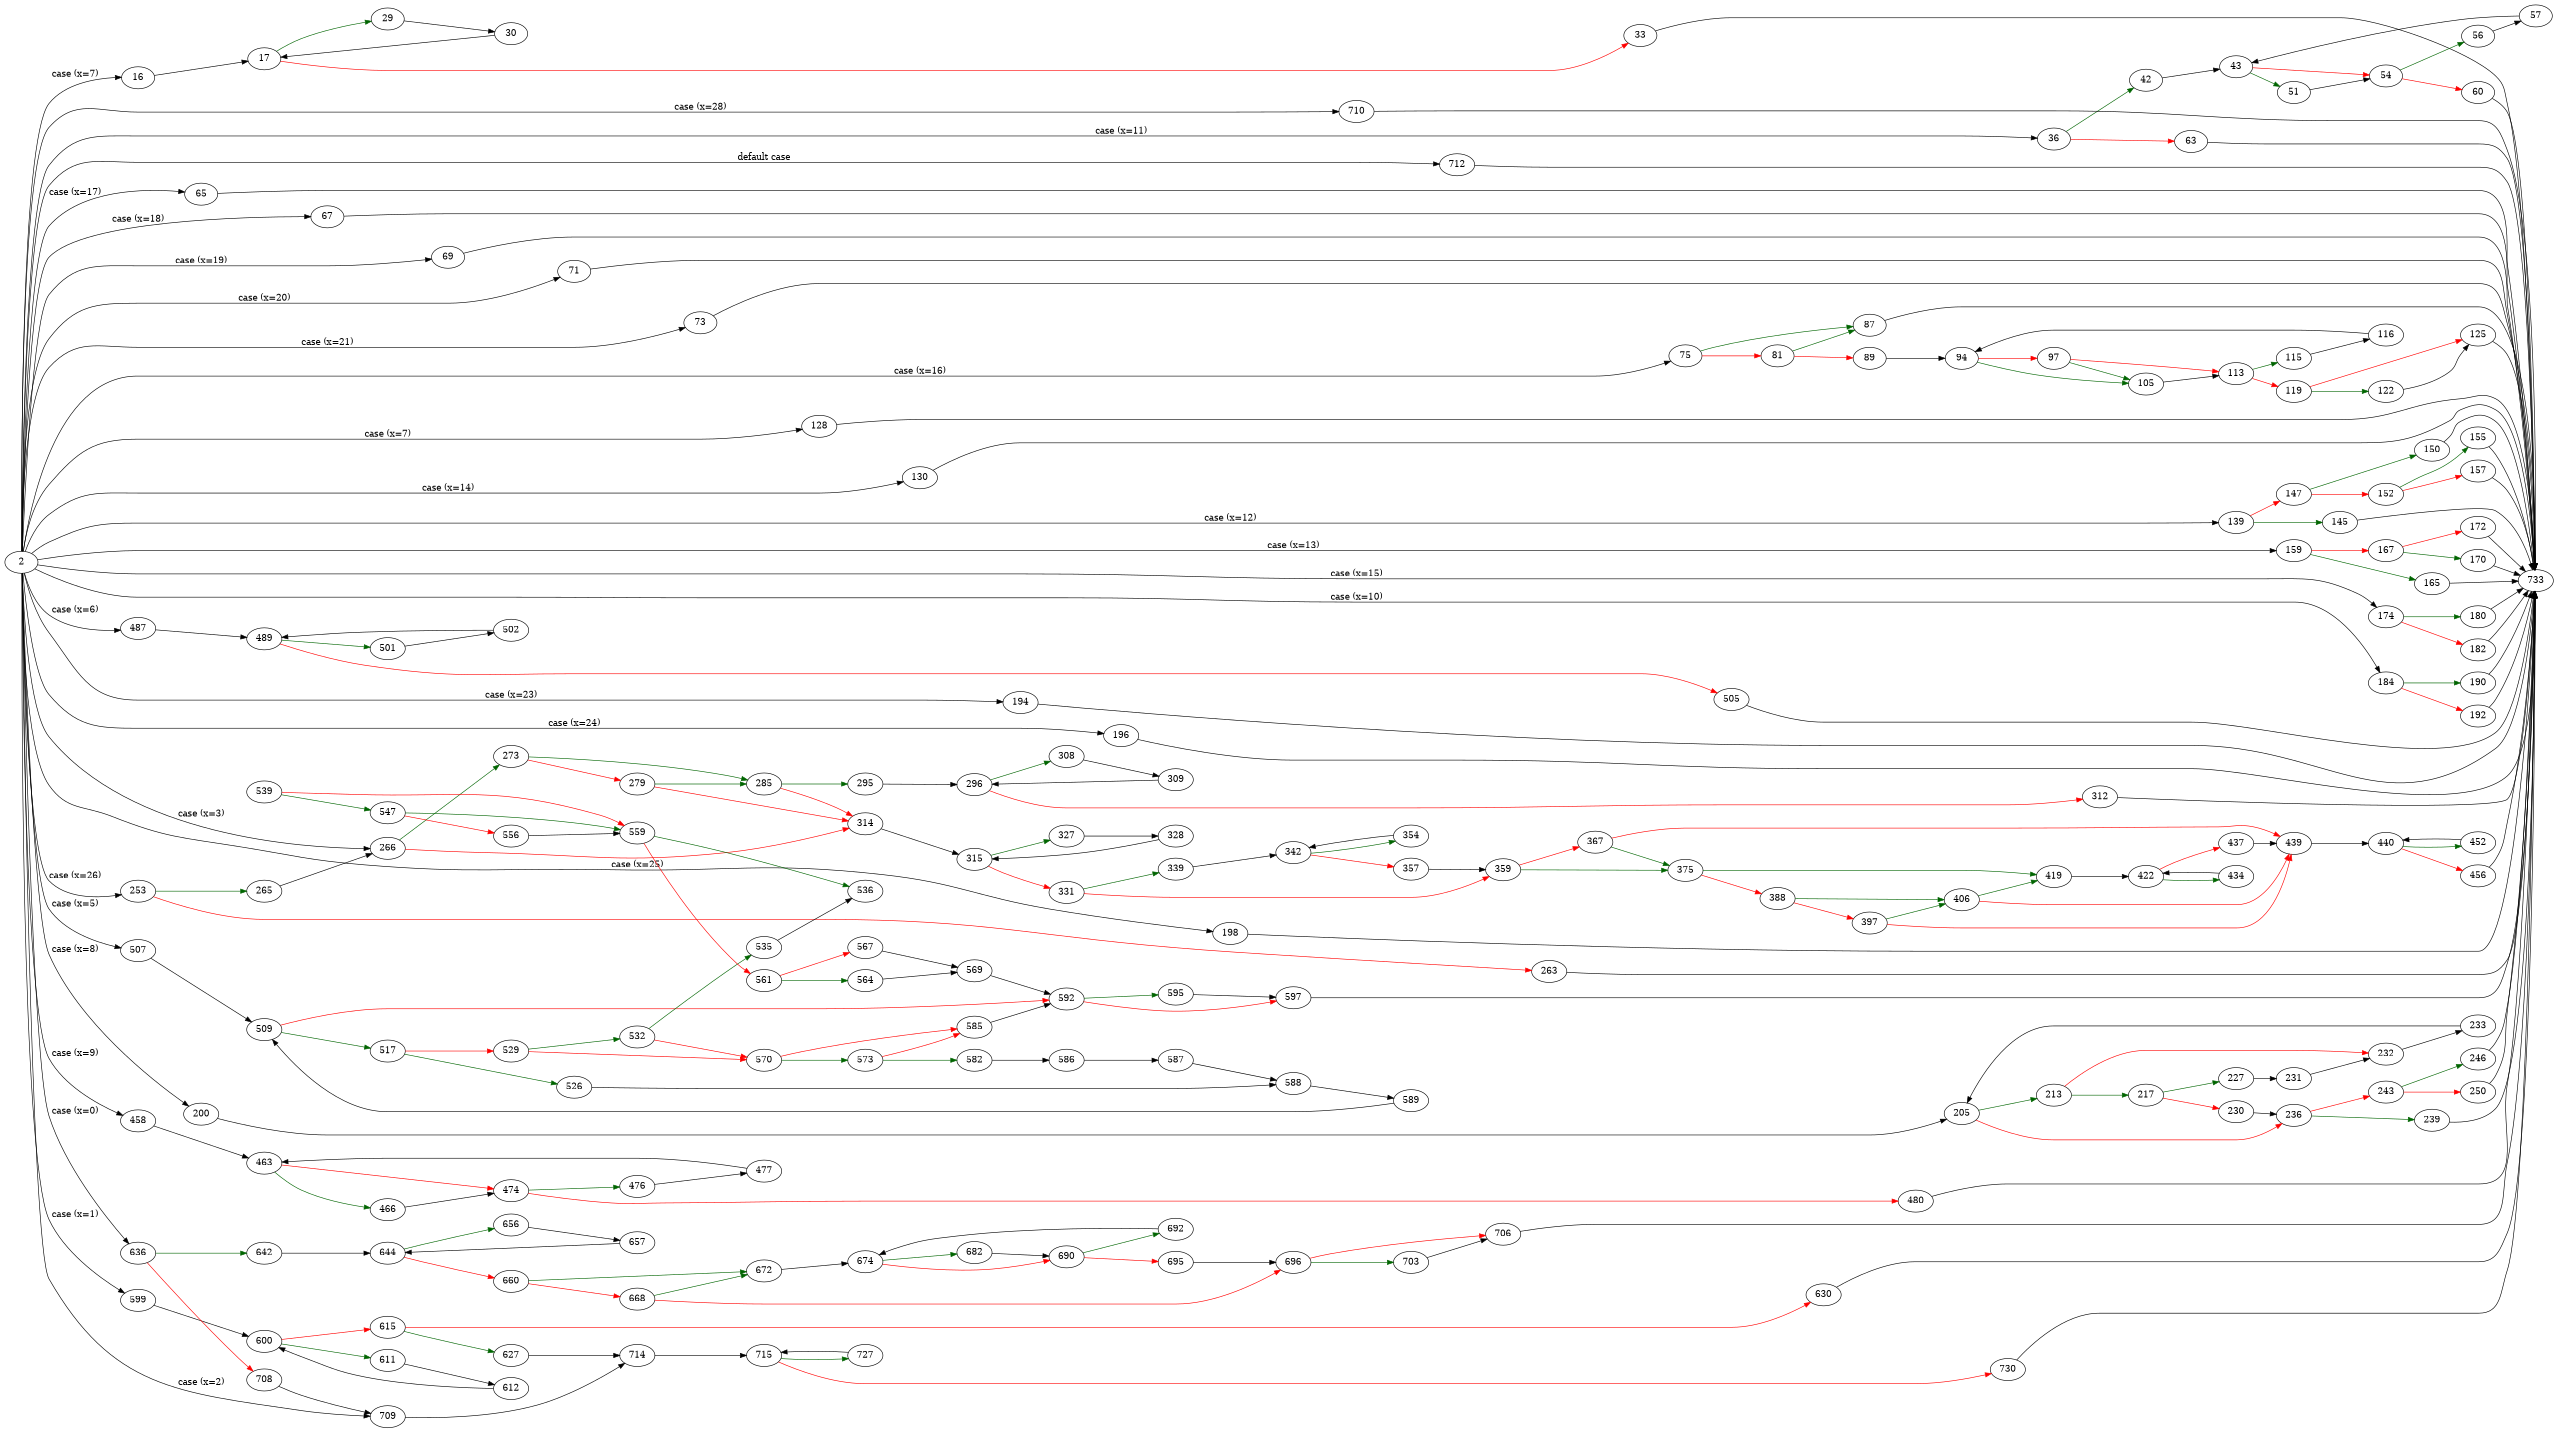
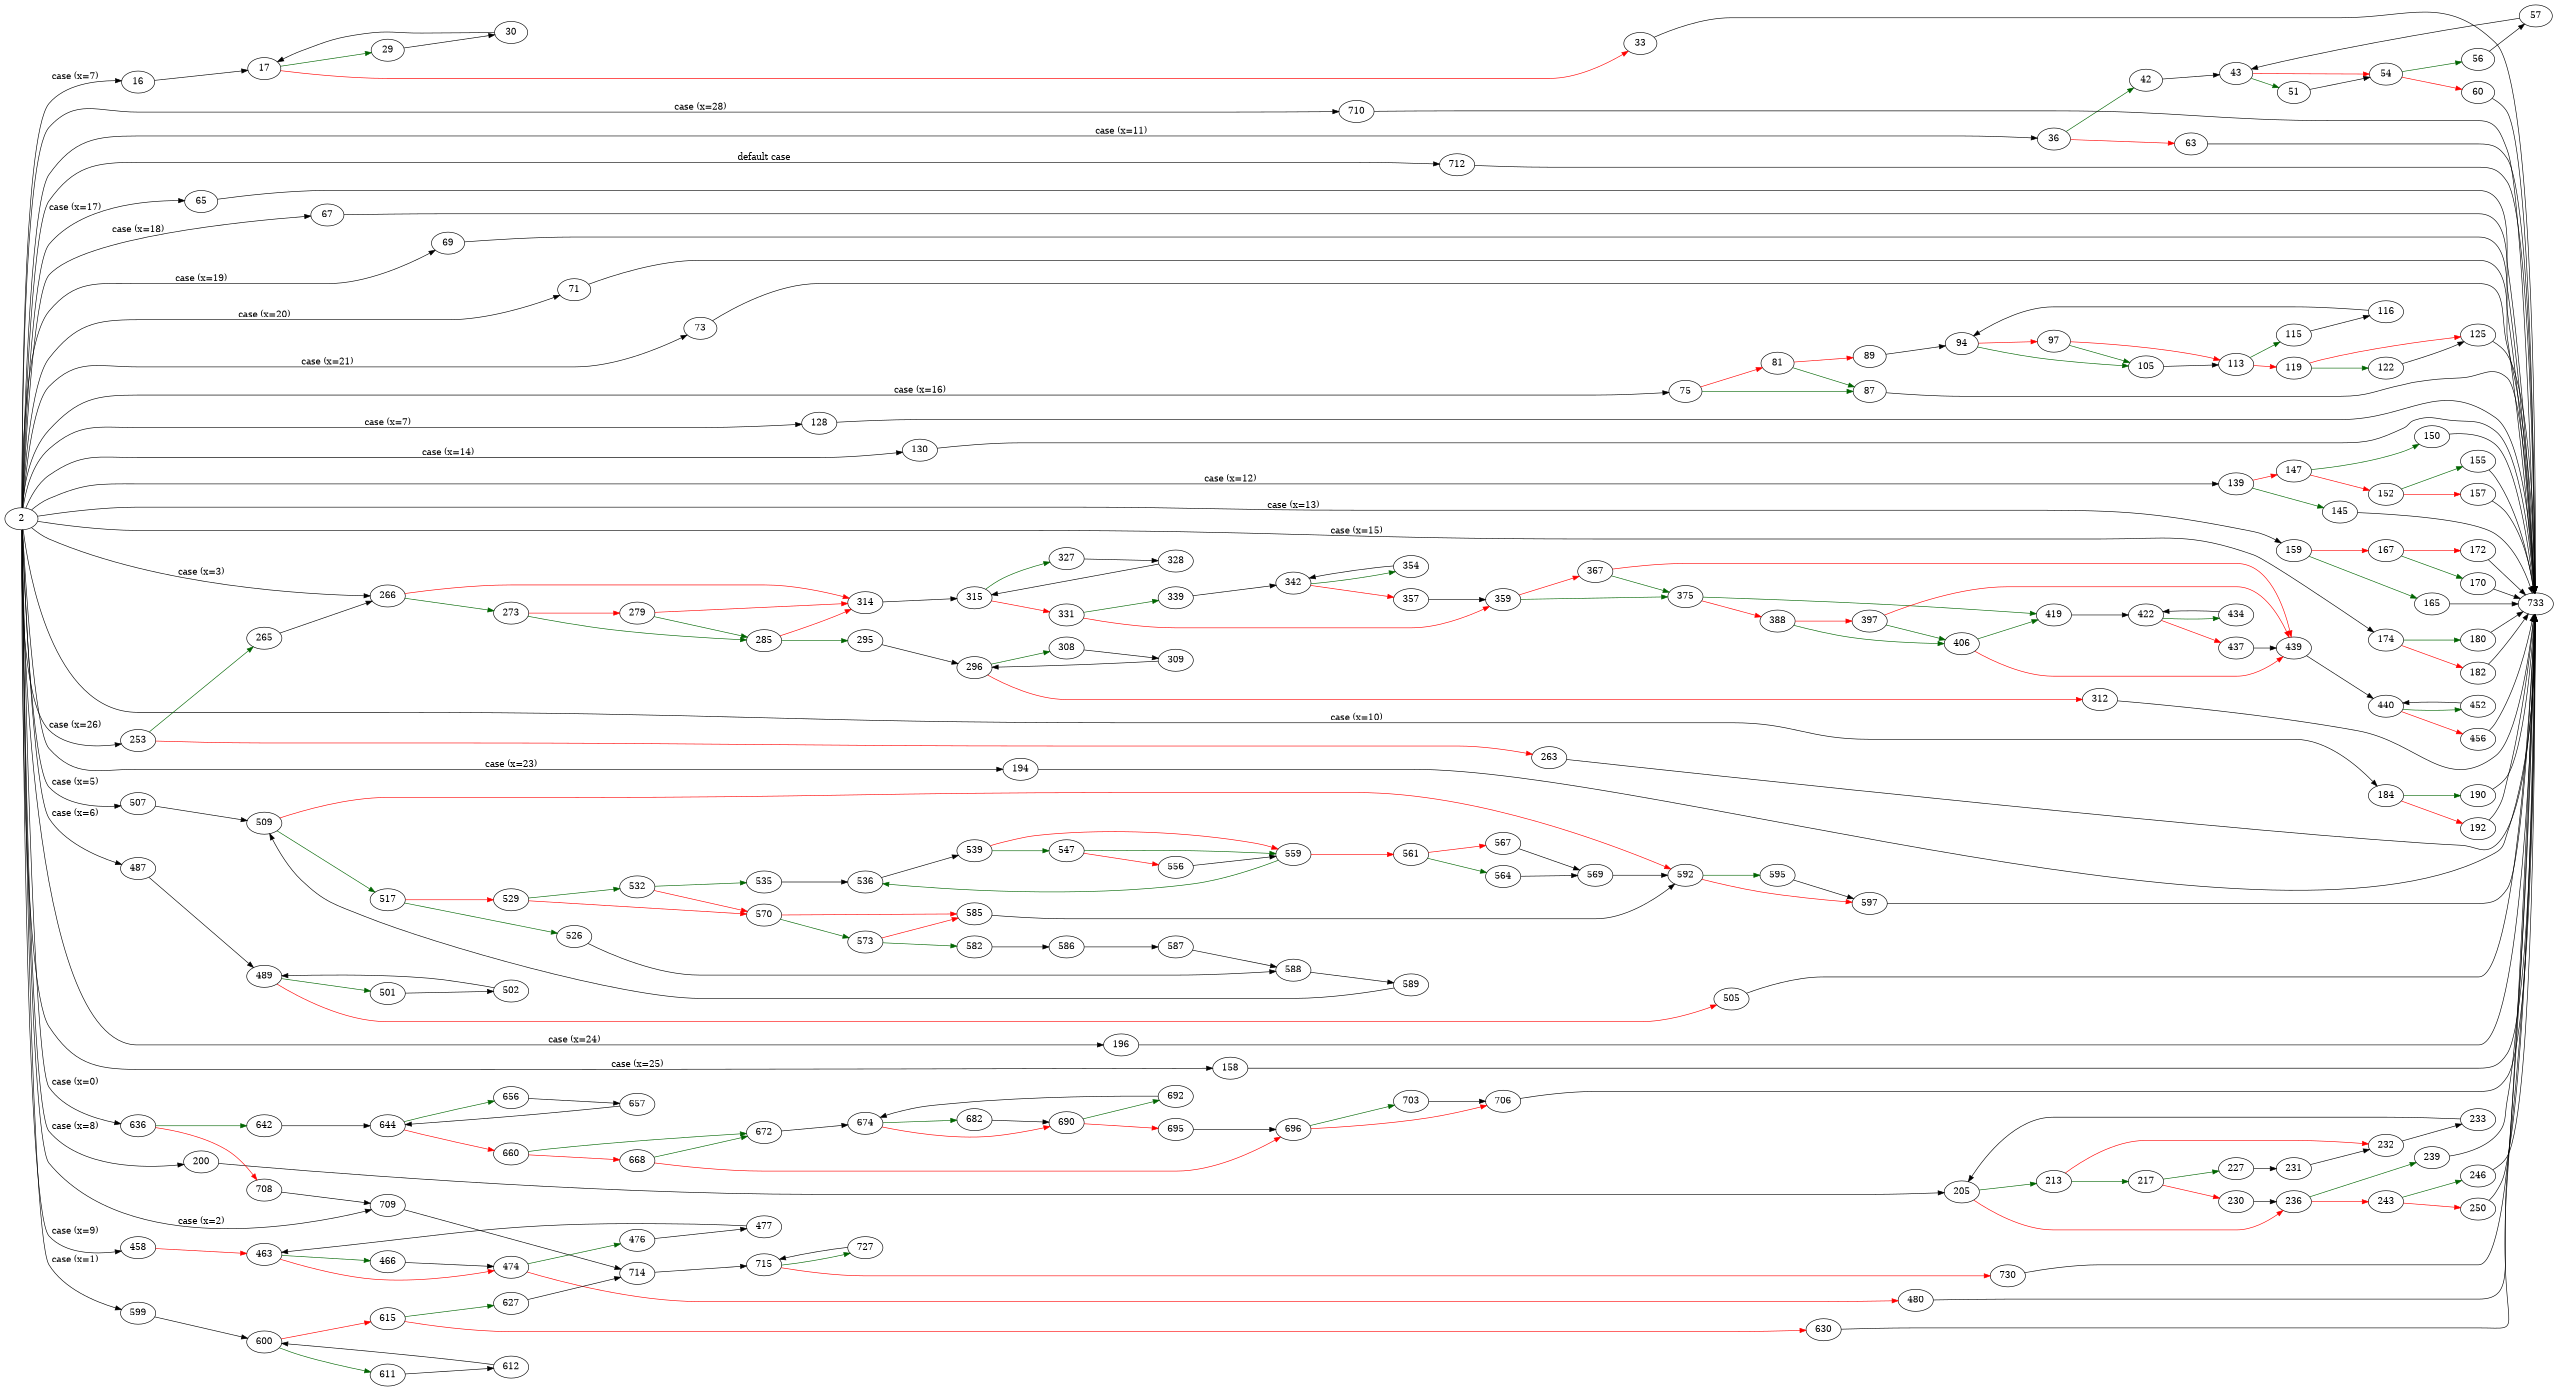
  strict digraph {
    rankdir=LR
    2 [entry=true]
    16
    36
    65
    67
    69
    71
    73
    75
    128
    130
    139
    159
    174
    184
    194
    196
-   198
+   198 [label=158]
    200
    253
    266
    458
    487
    507
    599
    636
    709
    710
    712
    17
    42
    63
    733
    87
    81
    145
    147
    165
    167
    180
    182
    190
    192
    205
    265
    263
    273
    314
    463
    489
    509
    600
    642
    708
    714
    29
    33
    43
    89
    150
    152
    170
    172
    213
    236
    285
    279
    315
    466
    474
    501
    505
    517
    592
    611
    615
    644
    715
    30
    51
    54
    56
    60
    57
    94
    105
    97
    113
    115
    119
    116
    122
    125
    155
    157
    217
    232
    239
    243
    227
    230
    233
    246
    250
    231
    295
    327
    331
    296
    308
    312
    309
    328
    339
    359
    342
    375
    367
    354
    357
    419
    388
    439
    422
    406
    397
    440
    452
    456
    434
    437
    476
    480
    477
    502
    526
    529
    595
    597
    588
    532
    570
    589
    535
    573
    585
    536
    582
    539
    547
    559
    556
    561
    564
    567
    569
    586
    587
    612
    627
    630
    727
    730
    656
    660
    657
    672
    668
    674
    696
    682
    690
    703
    706
    692
    695
    2 -> 16 [cond="case (x=7)" label="case (x=7)"]
    2 -> 36 [cond="case (x=11)" label="case (x=11)"]
    2 -> 65 [cond="case (x=17)" label="case (x=17)"]
    2 -> 67 [cond="case (x=18)" label="case (x=18)"]
    2 -> 69 [cond="case (x=19)" label="case (x=19)"]
    2 -> 71 [cond="case (x=20)" label="case (x=20)"]
    2 -> 73 [cond="case (x=21)" label="case (x=21)"]
    2 -> 75 [cond="case (x=16)" label="case (x=16)"]
    2 -> 128 [cond="case (x=22)" label="case (x=7)"]
    2 -> 130 [cond="case (x=14)" label="case (x=14)"]
    2 -> 139 [cond="case (x=12)" label="case (x=12)"]
    2 -> 159 [cond="case (x=13)" label="case (x=13)"]
    2 -> 174 [cond="case (x=15)" label="case (x=15)"]
    2 -> 184 [cond="case (x=10)" label="case (x=10)"]
    2 -> 194 [cond="case (x=23)" label="case (x=23)"]
    2 -> 196 [cond="case (x=24)" label="case (x=24)"]
    2 -> 198 [cond="case (x=25)" label="case (x=25)"]
    2 -> 200 [cond="case (x=8)" label="case (x=8)"]
    2 -> 253 [cond="case (x=26)" label="case (x=26)"]
    2 -> 266 [cond="case (x=3)" label="case (x=3)"]
    2 -> 458 [cond="case (x=9)" label="case (x=9)"]
    2 -> 487 [cond="case (x=6)" label="case (x=6)"]
    2 -> 507 [cond="case (x=5)" label="case (x=5)"]
    2 -> 599 [cond="case (x=1)" label="case (x=1)"]
    2 -> 636 [cond="case (x=0)" label="case (x=0)"]
    2 -> 709 [cond="case (x=2)" label="case (x=2)"]
    2 -> 710 [cond="case (x=28)" label="case (x=28)"]
    2 -> 712 [cond="default case" label="default case"]
    16 -> 17
    36 -> 42 [color=darkgreen cond=true]
    36 -> 63 [color=red cond=false]
    65 -> 733
    67 -> 733
    69 -> 733
    71 -> 733
    73 -> 733
    75 -> 87 [color=darkgreen cond=true]
    75 -> 81 [color=red cond=false]
    128 -> 733
    130 -> 733
    139 -> 145 [color=darkgreen cond=true]
    139 -> 147 [color=red cond=false]
    159 -> 165 [color=darkgreen cond=true]
    159 -> 167 [color=red cond=false]
    174 -> 180 [color=darkgreen cond=true]
    174 -> 182 [color=red cond=false]
    184 -> 190 [color=darkgreen cond=true]
    184 -> 192 [color=red cond=false]
    194 -> 733
    196 -> 733
    198 -> 733
    200 -> 205
    253 -> 265 [color=darkgreen cond=true]
    253 -> 263 [color=red cond=false]
    266 -> 273 [color=darkgreen cond=true]
    266 -> 314 [color=red cond=false]
-   458 -> 463
+   458 -> 463 [color=red]
    487 -> 489
    507 -> 509
    599 -> 600
    636 -> 642 [color=darkgreen cond=true]
    636 -> 708 [color=red cond=false]
    709 -> 714
    710 -> 733
    712 -> 733
    17 -> 29 [color=darkgreen cond=true]
    17 -> 33 [color=red cond=false]
    42 -> 43
    63 -> 733
    87 -> 733
    81 -> 87 [color=darkgreen cond=true]
    81 -> 89 [color=red cond=false]
    145 -> 733
    147 -> 150 [color=darkgreen cond=true]
    147 -> 152 [color=red cond=false]
    165 -> 733
    167 -> 170 [color=darkgreen cond=true]
    167 -> 172 [color=red cond=false]
    180 -> 733
    182 -> 733
    190 -> 733
    192 -> 733
    205 -> 213 [color=darkgreen cond=true]
    205 -> 236 [color=red cond=false]
    265 -> 266
    263 -> 733
    273 -> 285 [color=darkgreen cond=true]
    273 -> 279 [color=red cond=false]
    314 -> 315
    463 -> 466 [color=darkgreen cond=true]
    463 -> 474 [color=red cond=false]
    489 -> 501 [color=darkgreen cond=true]
    489 -> 505 [color=red cond=false]
    509 -> 517 [color=darkgreen cond=true]
    509 -> 592 [color=red cond=false]
    600 -> 611 [color=darkgreen cond=true]
    600 -> 615 [color=red cond=false]
    642 -> 644
    708 -> 709
    714 -> 715
    29 -> 30
    33 -> 733
    43 -> 51 [color=darkgreen cond=true]
    43 -> 54 [color=red cond=false]
    89 -> 94
    150 -> 733
    152 -> 155 [color=darkgreen cond=true]
    152 -> 157 [color=red cond=false]
    170 -> 733
    172 -> 733
    213 -> 217 [color=darkgreen cond=true]
    213 -> 232 [color=red cond=false]
    236 -> 239 [color=darkgreen cond=true]
    236 -> 243 [color=red cond=false]
    285 -> 314 [color=red cond=false]
    285 -> 295 [color=darkgreen cond=true]
    279 -> 314 [color=red cond=false]
    279 -> 285 [color=darkgreen cond=true]
    315 -> 327 [color=darkgreen cond=true]
    315 -> 331 [color=red cond=false]
    466 -> 474
    474 -> 476 [color=darkgreen cond=true]
    474 -> 480 [color=red cond=false]
    501 -> 502
    505 -> 733
    517 -> 526 [color=darkgreen cond=true]
    517 -> 529 [color=red cond=false]
    592 -> 595 [color=darkgreen cond=true]
    592 -> 597 [color=red cond=false]
    611 -> 612
    615 -> 627 [color=darkgreen cond=true]
    615 -> 630 [color=red cond=false]
    644 -> 656 [color=darkgreen cond=true]
    644 -> 660 [color=red cond=false]
    715 -> 727 [color=darkgreen cond=true]
    715 -> 730 [color=red cond=false]
    30 -> 17
    51 -> 54
    54 -> 56 [color=darkgreen cond=true]
    54 -> 60 [color=red cond=false]
    56 -> 57
    60 -> 733
    57 -> 43
    94 -> 105 [color=darkgreen cond=true]
    94 -> 97 [color=red cond=false]
    105 -> 113
    97 -> 105 [color=darkgreen cond=true]
    97 -> 113 [color=red cond=false]
    113 -> 115 [color=darkgreen cond=true]
    113 -> 119 [color=red cond=false]
    115 -> 116
    119 -> 122 [color=darkgreen cond=true]
    119 -> 125 [color=red cond=false]
    116 -> 94
    122 -> 125
    125 -> 733
    155 -> 733
    157 -> 733
    217 -> 227 [color=darkgreen cond=true]
    217 -> 230 [color=red cond=false]
    232 -> 233
    239 -> 733
    243 -> 246 [color=darkgreen cond=true]
    243 -> 250 [color=red cond=false]
    227 -> 231
    230 -> 236
    233 -> 205
    246 -> 733
    250 -> 733
    231 -> 232
    295 -> 296
    327 -> 328
    331 -> 339 [color=darkgreen cond=true]
    331 -> 359 [color=red cond=false]
    296 -> 308 [color=darkgreen cond=true]
    296 -> 312 [color=red cond=false]
    308 -> 309
    312 -> 733
    309 -> 296
    328 -> 315
    339 -> 342
    359 -> 375 [color=darkgreen cond=true]
    359 -> 367 [color=red cond=false]
    342 -> 354 [color=darkgreen cond=true]
    342 -> 357 [color=red cond=false]
    375 -> 419 [color=darkgreen cond=true]
    375 -> 388 [color=red cond=false]
    367 -> 375 [color=darkgreen cond=true]
    367 -> 439 [color=red cond=false]
    354 -> 342
    357 -> 359
    419 -> 422
    388 -> 406 [color=darkgreen cond=true]
    388 -> 397 [color=red cond=false]
    439 -> 440
    422 -> 434 [color=darkgreen cond=true]
    422 -> 437 [color=red cond=false]
    406 -> 419 [color=darkgreen cond=true]
    406 -> 439 [color=red cond=false]
    397 -> 439 [color=red cond=false]
    397 -> 406 [color=darkgreen cond=true]
    440 -> 452 [color=darkgreen cond=true]
    440 -> 456 [color=red cond=false]
    452 -> 440
    456 -> 733
    434 -> 422
    437 -> 439
    476 -> 477
    480 -> 733
    477 -> 463
    502 -> 489
    526 -> 588
    529 -> 532 [color=darkgreen cond=true]
    529 -> 570 [color=red cond=false]
    595 -> 597
    597 -> 733
    588 -> 589
    532 -> 570 [color=red cond=false]
    532 -> 535 [color=darkgreen cond=true]
    570 -> 573 [color=darkgreen cond=true]
    570 -> 585 [color=red cond=false]
    589 -> 509
    535 -> 536
    573 -> 585 [color=red cond=false]
    573 -> 582 [color=darkgreen cond=true]
    585 -> 592
+   536 -> 539
    582 -> 586
    539 -> 547 [color=darkgreen cond=true]
    539 -> 559 [color=red cond=false]
    547 -> 559 [color=darkgreen cond=true]
    547 -> 556 [color=red cond=false]
    559 -> 536 [color=darkgreen cond=true]
    559 -> 561 [color=red cond=false]
    556 -> 559
    561 -> 564 [color=darkgreen cond=true]
    561 -> 567 [color=red cond=false]
    564 -> 569
    567 -> 569
    569 -> 592
    586 -> 587
    587 -> 588
    612 -> 600
    627 -> 714
    630 -> 733
    727 -> 715
    730 -> 733
    656 -> 657
    660 -> 672 [color=darkgreen cond=true]
    660 -> 668 [color=red cond=false]
    657 -> 644
    672 -> 674
    668 -> 672 [color=darkgreen cond=true]
    668 -> 696 [color=red cond=false]
    674 -> 682 [color=darkgreen cond=true]
    674 -> 690 [color=red cond=false]
    696 -> 703 [color=darkgreen cond=true]
    696 -> 706 [color=red cond=false]
    682 -> 690
    690 -> 692 [color=darkgreen cond=true]
    690 -> 695 [color=red cond=false]
    703 -> 706
    706 -> 733
    692 -> 674
    695 -> 696
  }
